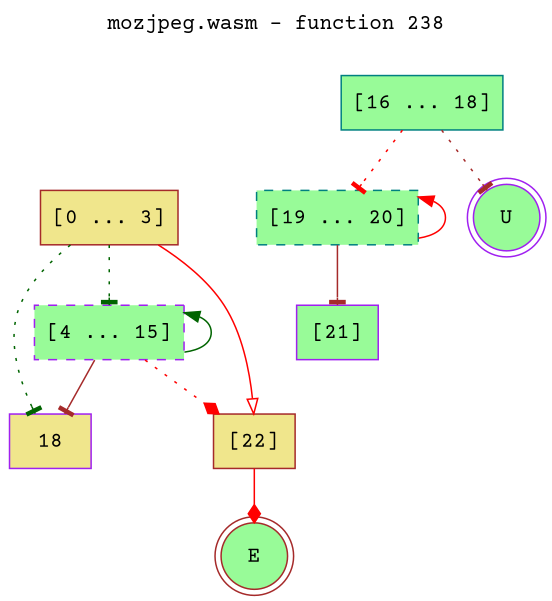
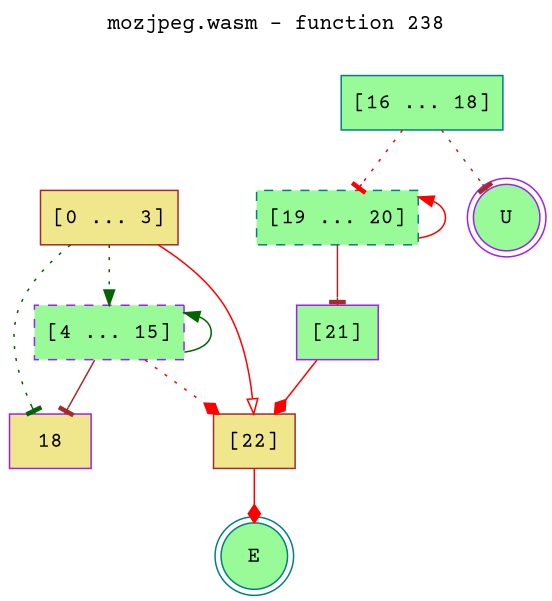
  digraph {
    fontname="Courier Prime"
    label="mozjpeg.wasm - function 238"
    labelfontcolor=black
    labelfontname=Helvetica
    labelfontsize=16
    labelloc=t
    node [color=purple fillcolor=palegreen fontname="Courier Prime" shape=box style="solid,filled"]
    edge [arrowhead=tee color=red fontname="Courier Prime" style=solid]
-   E [color=brown shape=doublecircle style=filled]
+   E [color=teal shape=doublecircle style=filled]
    n2 [label=U shape=doublecircle style=filled]
    n3 [color=brown fillcolor=khaki label="[0 ... 3]"]
    n4 [label="[4 ... 15]" style="dashed,filled"]
    n5 [color=brown fillcolor=khaki label="[22]"]
    18 [fillcolor=khaki]
    n7 [color=teal label="[16 ... 18]"]
    n8 [color=teal label="[19 ... 20]" style="dashed,filled"]
    n9 [label="[21]"]
-   n3 -> n4 [color=darkgreen style=dotted]
+   n3 -> n4 [arrowhead=normal color=darkgreen style=dotted]
    n3 -> n5 [arrowhead=onormal]
    n3 -> 18 [color=darkgreen style=dotted]
    n4 -> n4 [color=darkgreen dir=back arrowhead=""]
    n4 -> n5 [arrowhead=diamond style=dotted]
    n4 -> 18 [color=brown]
    n5 -> E [arrowhead=diamond]
    n7 -> n2 [color=brown style=dotted]
    n7 -> n8 [style=dotted]
    n8 -> n8 [dir=back arrowhead=""]
    n8 -> n9 [color=brown]
+   n9 -> n5 [arrowhead=diamond]
  }
